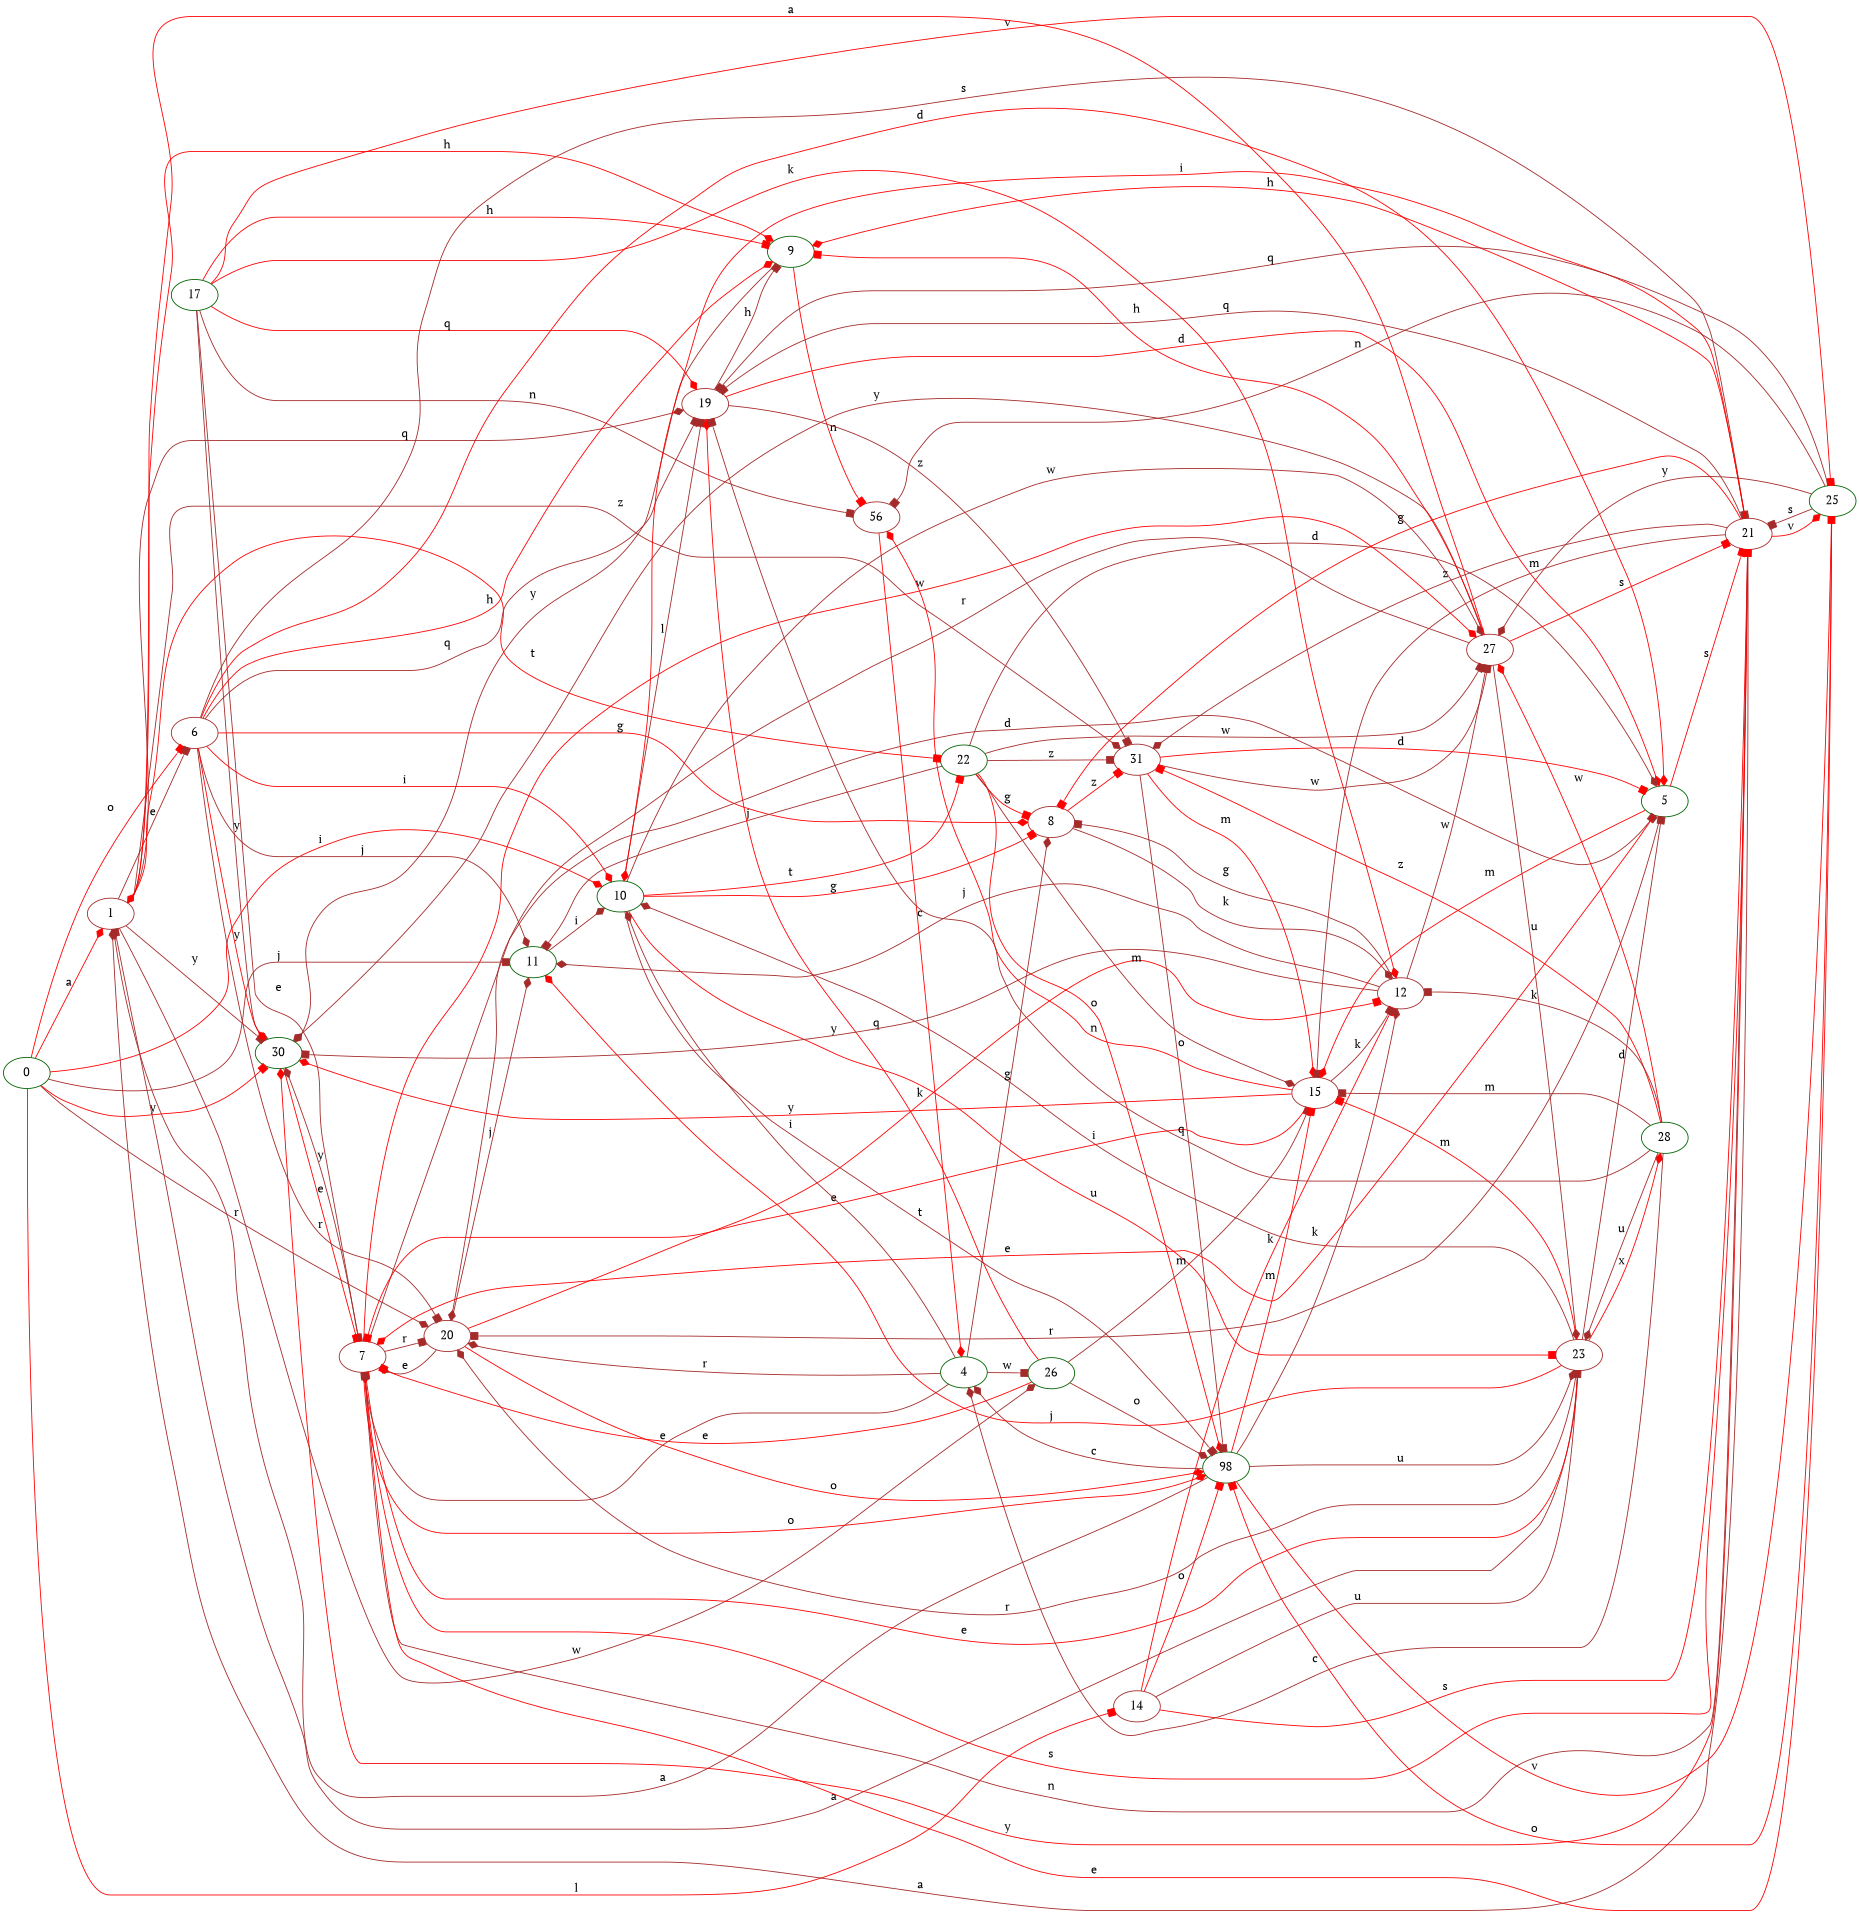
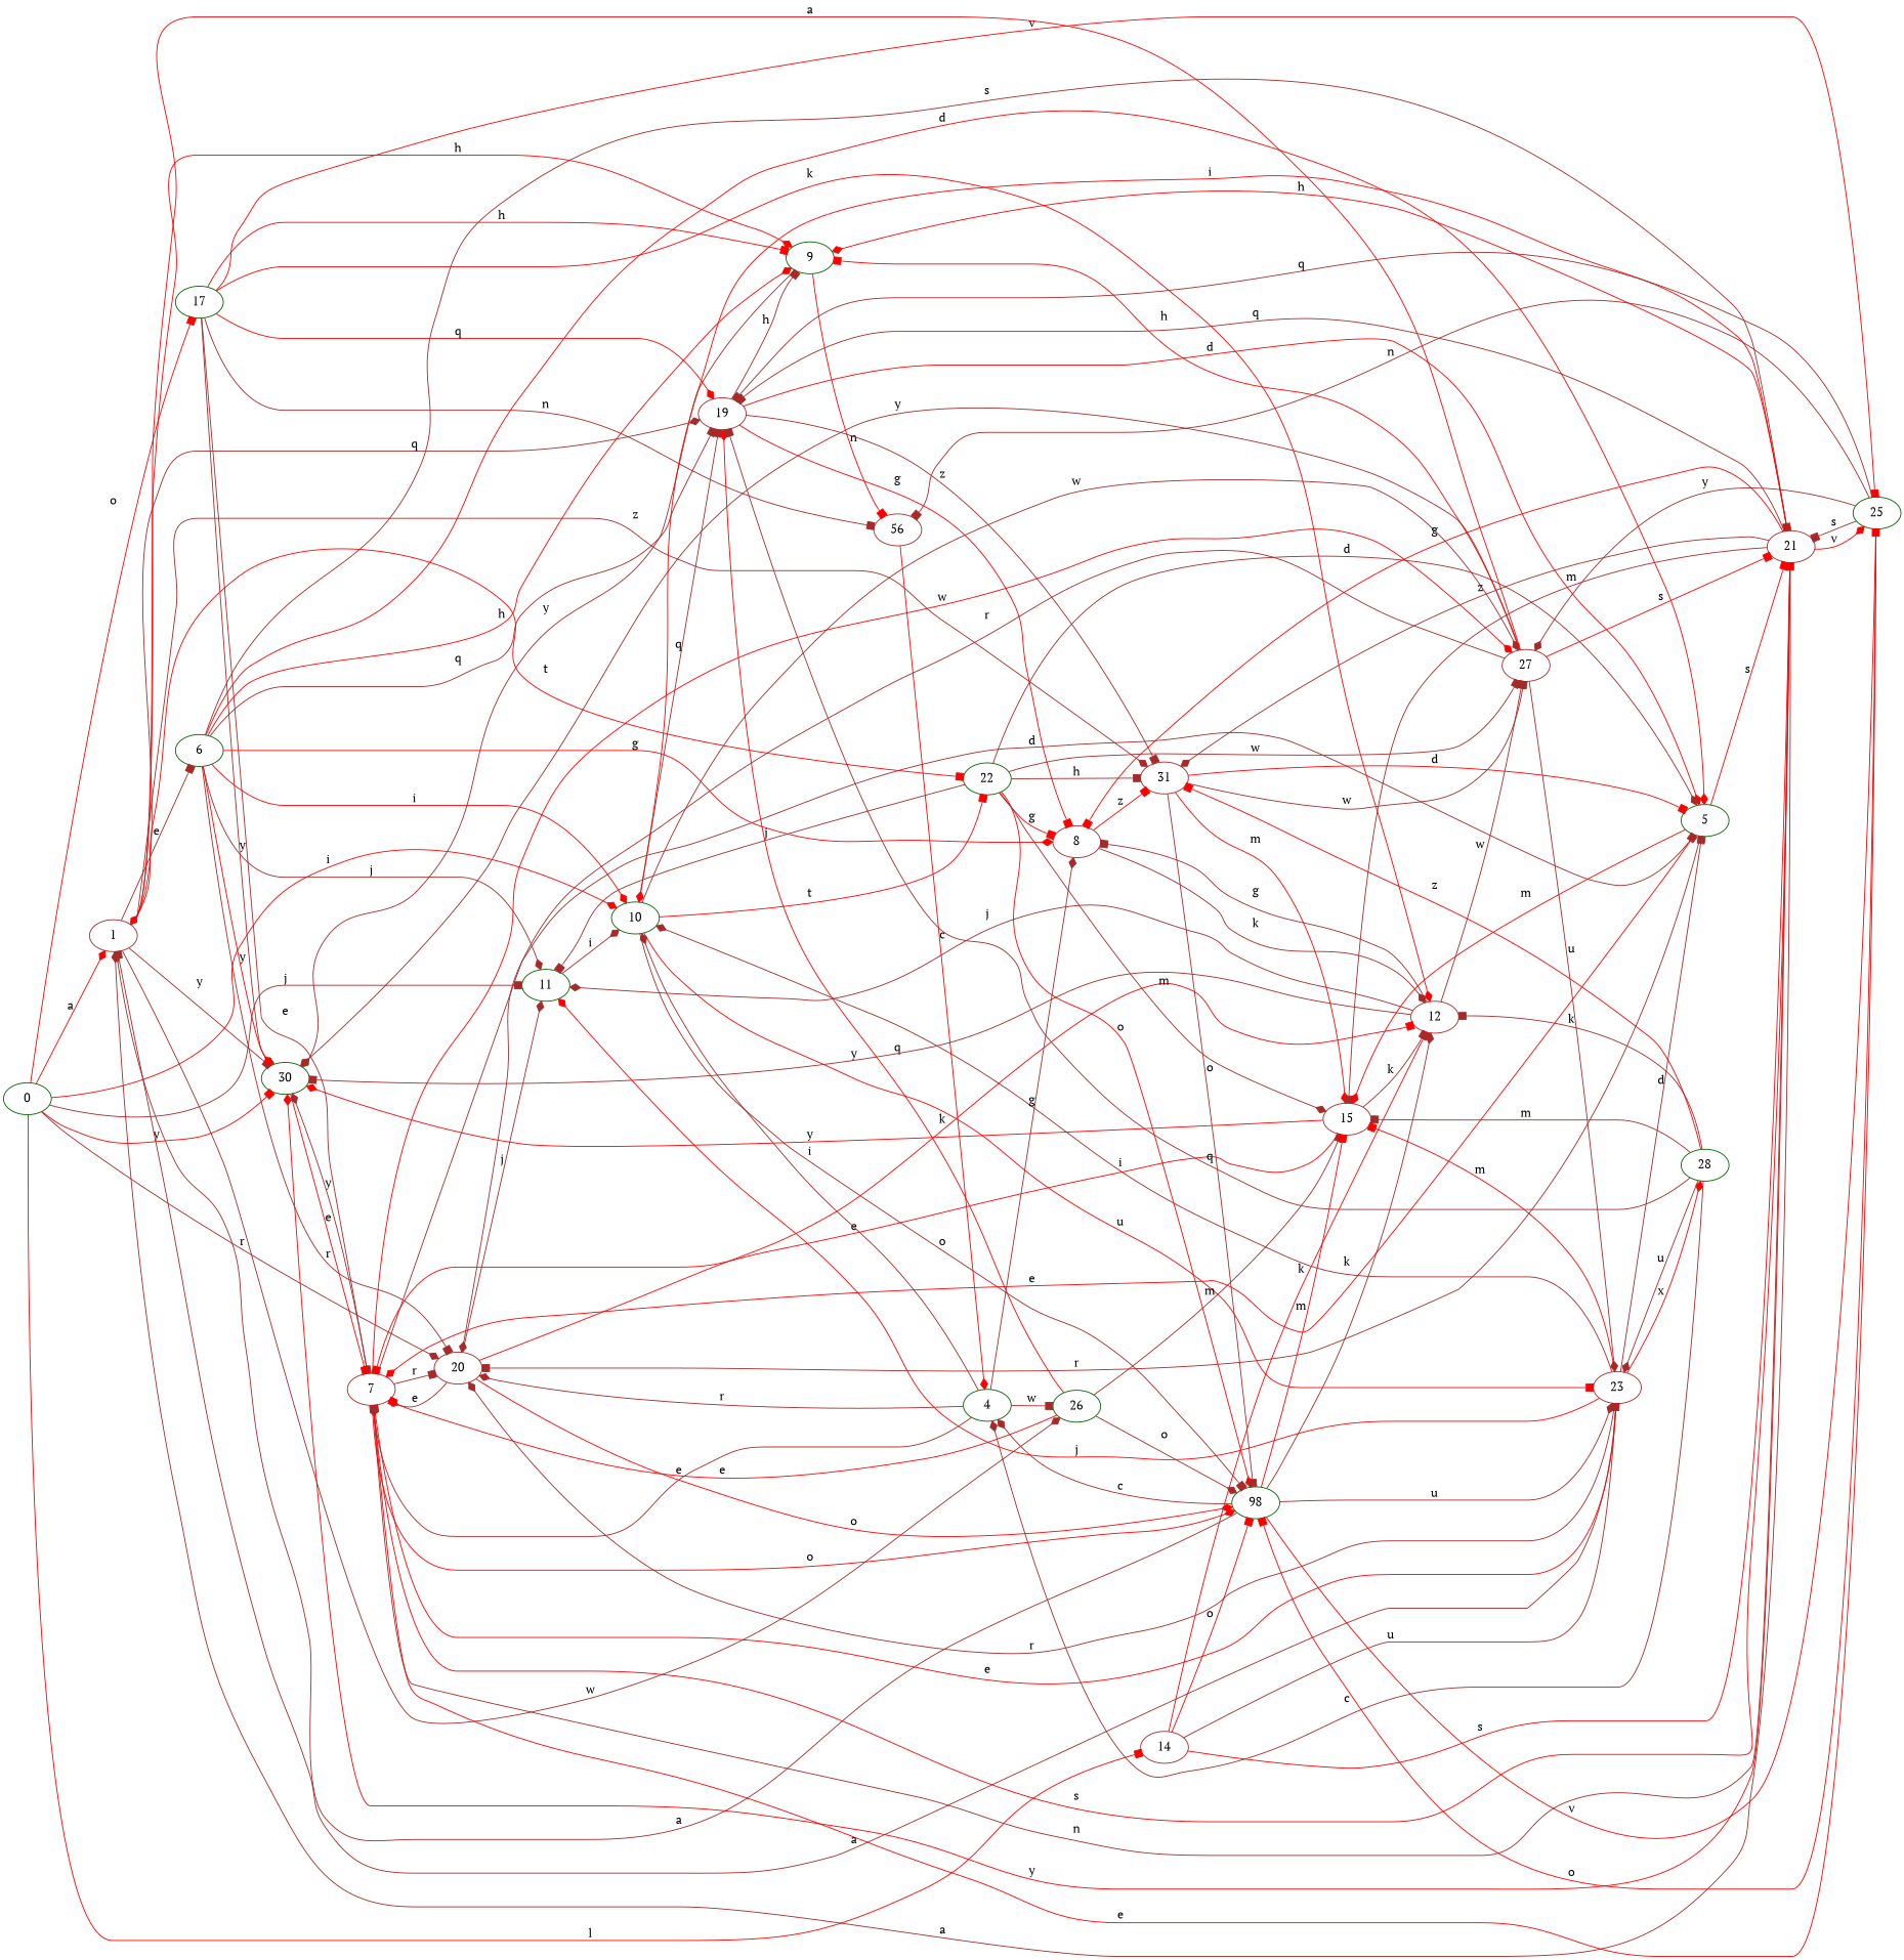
  strict digraph {
    fontname="PT Serif"
    rankdir=LR
    node [color=darkgreen fontname="PT Serif"]
    edge [arrowhead=box color=brown fontname="PT Serif"]
    0
    1 [color=brown]
    10
    11
    14 [color=brown]
    17
    20 [color=brown]
    30
-   6 [color=brown]
+   6
    9
    19 [color=brown]
    22
    26
    31 [color=brown]
    8 [color=brown]
    n16 [label=98]
    27 [color=brown]
    23 [color=brown]
    21 [color=brown]
    12 [color=brown]
    7 [color=brown]
    n22 [color=brown label=56]
    25
    5
    15 [color=brown]
    4
    28
    0 -> 1 [arrowhead=diamond color=red label=a]
    0 -> 10 [arrowhead=diamond color=red label=i]
    0 -> 11 [label=j]
    0 -> 14 [color=red label=l]
-   0 -> 6 [color=red label=o]
+   0 -> 17 [color=red label=o]
    0 -> 20 [arrowhead=diamond label=r]
    0 -> 30 [color=red label=y]
    1 -> 30 [label=y]
    1 -> 6 [label=e]
    1 -> 9 [arrowhead=diamond color=red label=h]
    1 -> 19 [arrowhead=diamond label=q]
    1 -> 22 [color=red label=t]
    1 -> 26 [arrowhead=diamond label=w]
    1 -> 31 [arrowhead=diamond label=z]
-   10 -> 19 [label=l]
+   10 -> 19 [label=q]
    10 -> 22 [color=red label=t]
-   10 -> 8 [color=red label=g]
-   10 -> n16 [label=t]
+   19 -> 8 [color=red label=g]
+   10 -> n16 [label=o]
    10 -> 27 [arrowhead=diamond label=w]
    10 -> 23 [color=red label=u]
    11 -> 10 [arrowhead=diamond label=i]
    14 -> n16 [color=red label=o]
    14 -> 23 [label=u]
    14 -> 21 [color=red label=s]
    14 -> 12 [color=red label=k]
    17 -> 30 [label=y]
    17 -> 9 [color=red label=h]
    17 -> 19 [arrowhead=diamond color=red label=q]
    17 -> 12 [arrowhead=diamond color=red label=k]
    17 -> 7 [label=e]
    17 -> n22 [label=n]
    17 -> 25 [color=red label=v]
    20 -> 11 [arrowhead=diamond label=j]
    20 -> n16 [arrowhead=diamond color=red label=o]
    20 -> 12 [color=red label=k]
    20 -> 7 [arrowhead=diamond label=e]
    30 -> 7 [color=red label=e]
    6 -> 10 [arrowhead=diamond color=red label=i]
    6 -> 11 [arrowhead=diamond label=j]
    6 -> 20 [label=r]
    6 -> 30 [arrowhead=diamond color=red label=y]
    6 -> 9 [arrowhead=diamond color=red label=h]
    6 -> 19 [label=q]
    6 -> 8 [arrowhead=diamond color=red label=g]
    6 -> 21 [label=s]
    6 -> 5 [arrowhead=diamond color=red label=d]
    9 -> 30 [arrowhead=diamond label=y]
    9 -> n22 [color=red label=n]
    19 -> 9 [label=h]
    19 -> 31 [label=z]
    19 -> 5 [arrowhead=diamond color=red label=d]
    22 -> 11 [label=j]
-   22 -> 31 [label=z]
+   22 -> 31 [label=h]
    22 -> 8 [color=red label=g]
    22 -> n16 [arrowhead=diamond color=red label=o]
    22 -> 27 [label=w]
    22 -> 5 [arrowhead=diamond label=d]
    22 -> 15 [arrowhead=diamond label=m]
    26 -> 19 [arrowhead=diamond color=red label=q]
    26 -> n16 [arrowhead=diamond label=o]
    26 -> 7 [color=red label=e]
    26 -> 15 [label=m]
    31 -> n16 [label=o]
    31 -> 27 [label=w]
    31 -> 5 [color=red label=d]
    31 -> 15 [arrowhead=diamond color=red label=m]
    8 -> 31 [color=red label=z]
    8 -> 12 [arrowhead=diamond label=k]
    n16 -> 1 [arrowhead=diamond label=a]
    n16 -> 23 [arrowhead=diamond label=u]
    n16 -> 12 [arrowhead=diamond label=k]
    n16 -> 25 [color=red label=v]
    n16 -> 15 [color=red label=m]
    n16 -> 4 [arrowhead=diamond label=c]
    27 -> 1 [arrowhead=diamond color=red label=a]
    27 -> 20 [arrowhead=diamond label=r]
    27 -> 30 [arrowhead=diamond label=y]
    27 -> 9 [color=red label=h]
    27 -> 23 [arrowhead=diamond label=u]
    27 -> 21 [color=red label=s]
    23 -> 1 [label=a]
    23 -> 10 [arrowhead=diamond label=i]
    23 -> 11 [arrowhead=diamond color=red label=j]
    23 -> 20 [arrowhead=diamond label=r]
    23 -> 7 [color=red label=e]
    23 -> 5 [label=d]
    23 -> 15 [color=red label=m]
    23 -> 28 [arrowhead=diamond color=red label=x]
    21 -> 1 [arrowhead=diamond label=a]
    21 -> 10 [arrowhead=diamond color=red label=i]
    21 -> 30 [arrowhead=diamond color=red label=y]
    21 -> 9 [arrowhead=diamond color=red label=h]
    21 -> 19 [label=q]
    21 -> 31 [arrowhead=diamond label=z]
    21 -> 8 [color=red label=g]
    21 -> 7 [arrowhead=diamond label=n]
    21 -> 25 [arrowhead=diamond color=red label=v]
    21 -> 15 [label=m]
    12 -> 11 [arrowhead=diamond label=j]
    12 -> 30 [label=y]
    12 -> 8 [label=g]
    12 -> 27 [label=w]
    7 -> 20 [label=r]
    7 -> 30 [arrowhead=diamond label=y]
    7 -> n16 [arrowhead=diamond color=red label=o]
    7 -> 27 [arrowhead=diamond color=red label=w]
    7 -> 21 [color=red label=s]
    7 -> 5 [label=d]
    n22 -> 4 [arrowhead=diamond color=red label=c]
    25 -> 19 [label=q]
    25 -> n16 [color=red label=o]
    25 -> 27 [arrowhead=diamond label=y]
    25 -> 21 [label=s]
    25 -> 7 [arrowhead=diamond color=red label=e]
    25 -> n22 [label=n]
    5 -> 20 [label=r]
    5 -> 21 [color=red label=s]
    5 -> 7 [arrowhead=diamond color=red label=e]
    5 -> 15 [arrowhead=diamond color=red label=m]
    15 -> 30 [arrowhead=diamond color=red label=y]
    15 -> 12 [label=k]
    15 -> 7 [color=red label=e]
-   15 -> n22 [arrowhead=diamond color=red label=n]
    4 -> 10 [arrowhead=diamond label=i]
    4 -> 20 [arrowhead=diamond label=r]
    4 -> 26 [label=w]
    4 -> 8 [arrowhead=diamond label=g]
    4 -> 7 [label=e]
    28 -> 19 [label=q]
    28 -> 31 [color=red label=z]
-   28 -> 27 [arrowhead=diamond color=red label=w]
    28 -> 23 [arrowhead=diamond label=u]
    28 -> 12 [label=k]
    28 -> 15 [label=m]
    28 -> 4 [arrowhead=diamond label=c]
  }
